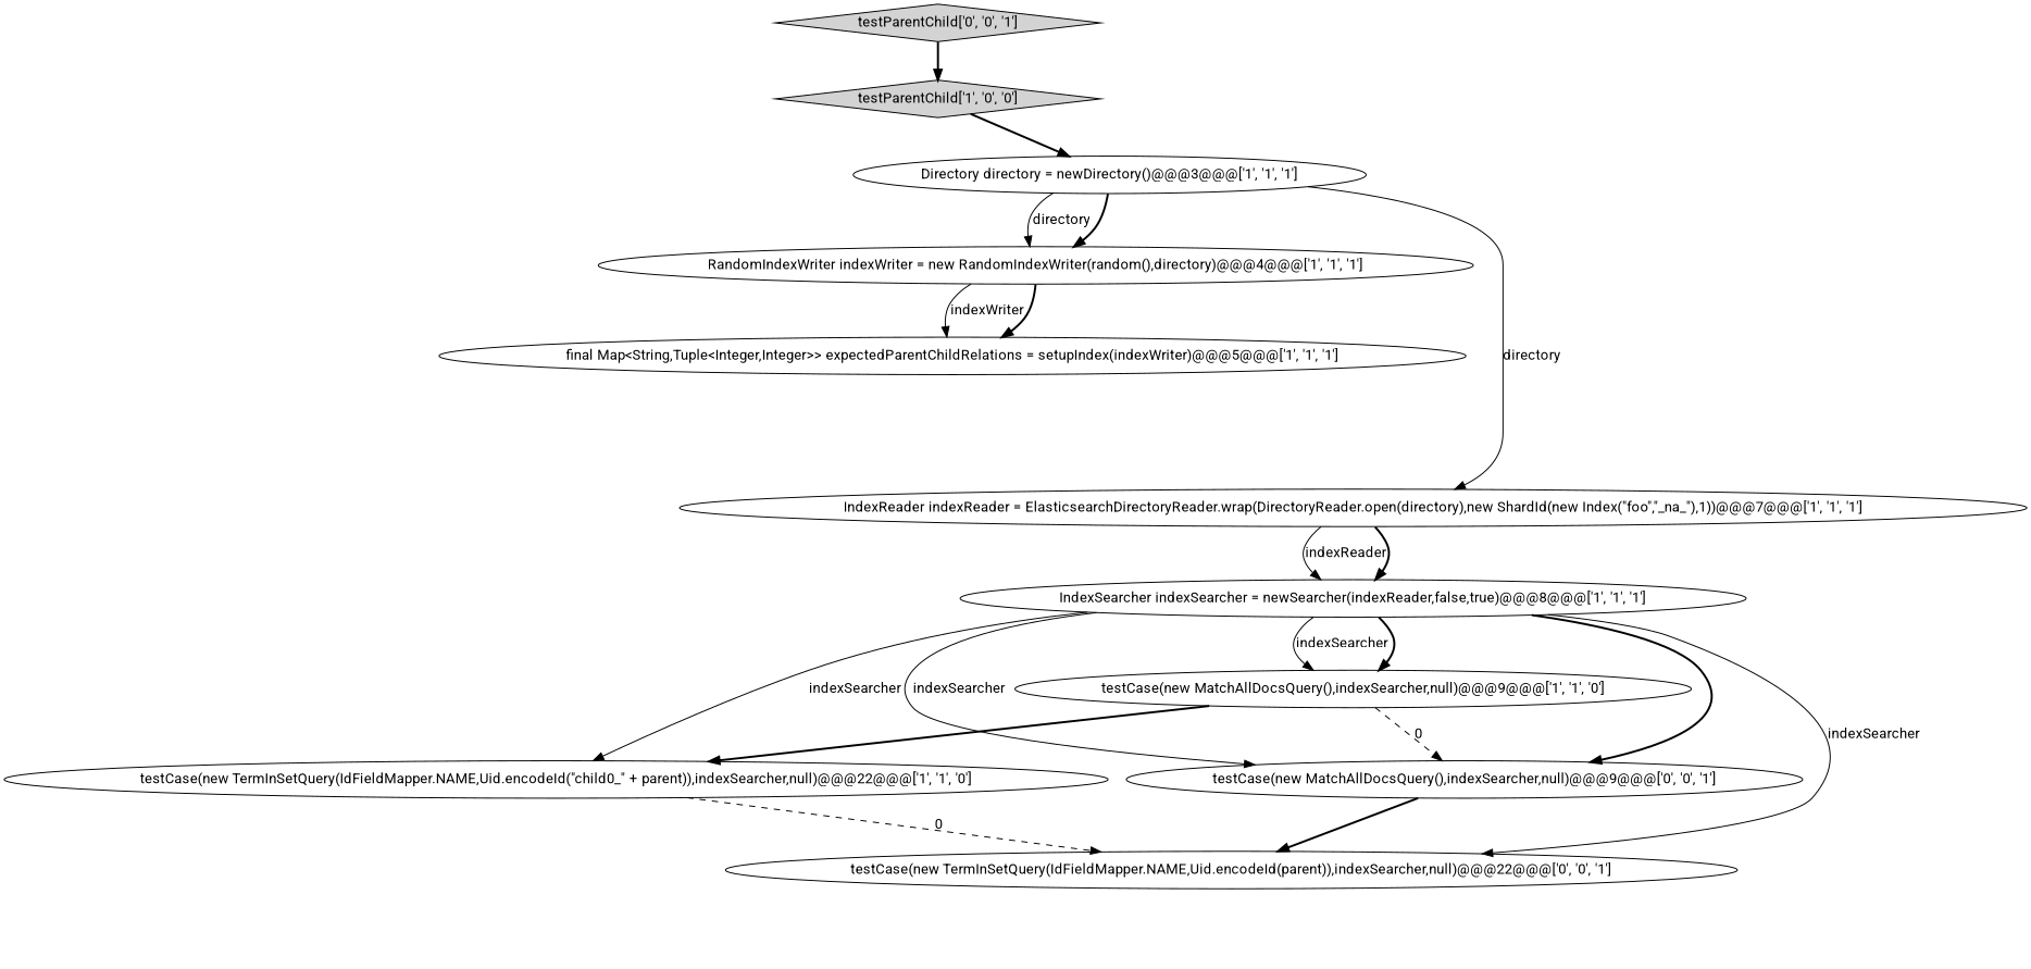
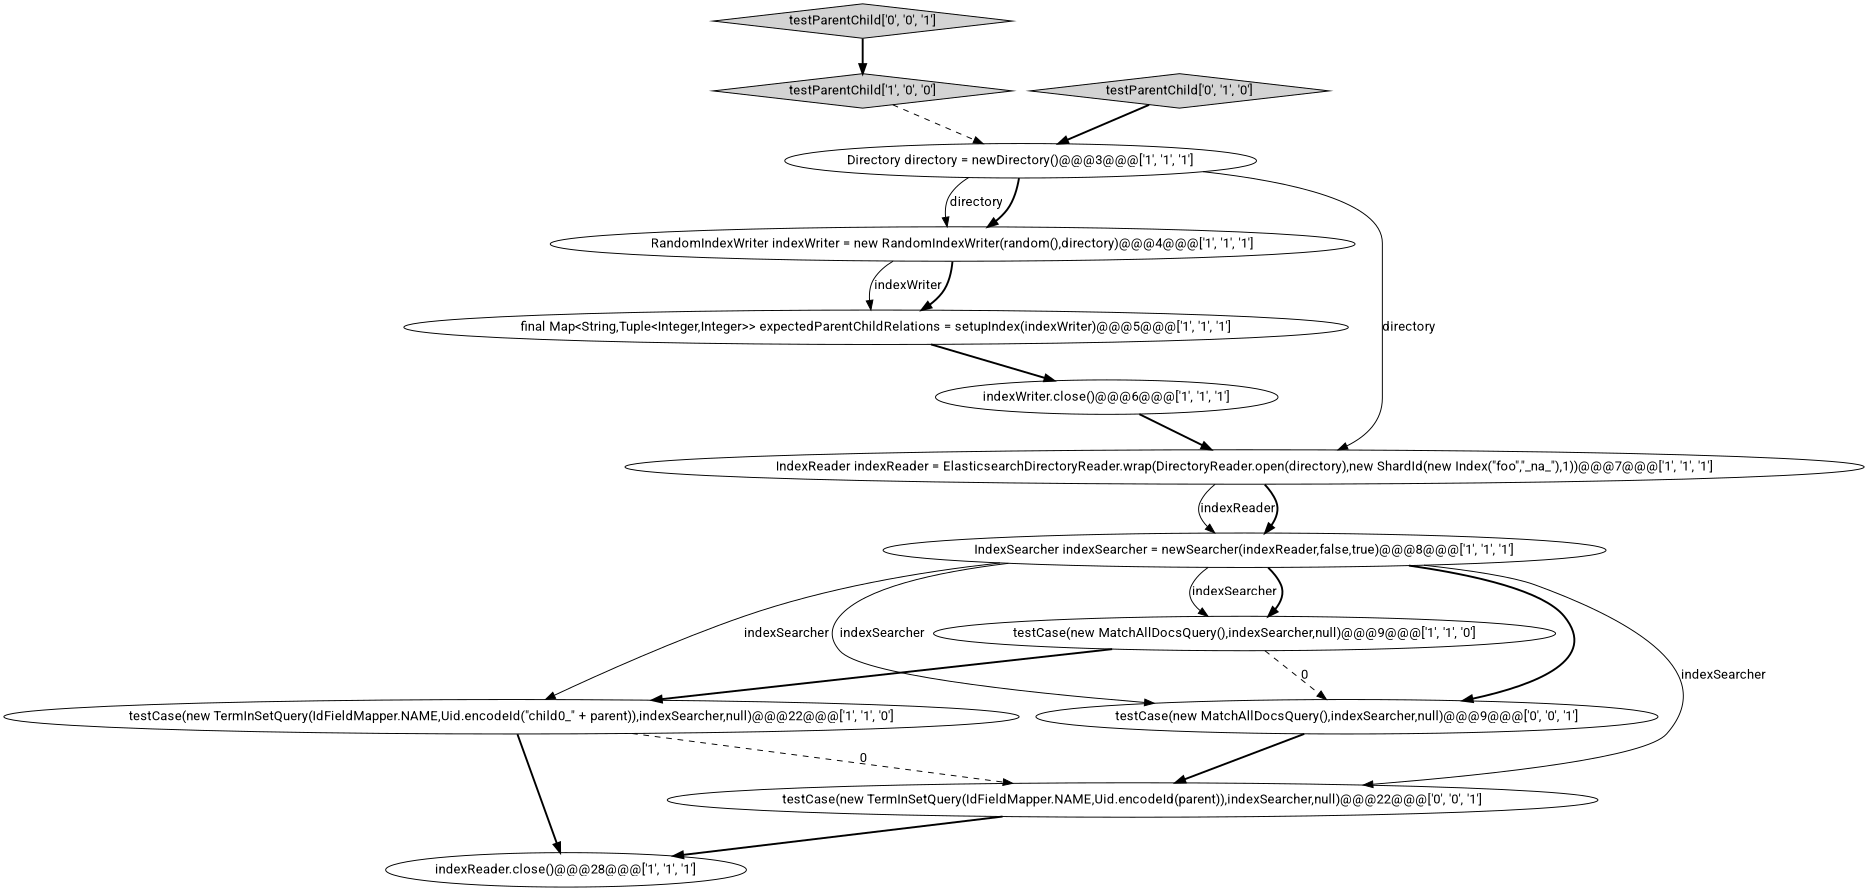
  digraph {
    fontname=Roboto
    node [fillcolor=white fontname=Roboto shape=ellipse style=filled]
    edge [fontname=Roboto style=bold]
    n1 [label="RandomIndexWriter indexWriter = new RandomIndexWriter(random(),directory)@@@4@@@['1', '1', '1']"]
    n2 [label="final Map<String,Tuple<Integer,Integer>> expectedParentChildRelations = setupIndex(indexWriter)@@@5@@@['1', '1', '1']"]
+   n3 [label="indexWriter.close()@@@6@@@['1', '1', '1']"]
    n4 [label="testCase(new MatchAllDocsQuery(),indexSearcher,null)@@@9@@@['1', '1', '0']"]
    n5 [label="testCase(new MatchAllDocsQuery(),indexSearcher,null)@@@9@@@['0', '0', '1']"]
    n6 [label="testCase(new TermInSetQuery(IdFieldMapper.NAME,Uid.encodeId(\"child0_\" + parent)),indexSearcher,null)@@@22@@@['1', '1', '0']"]
    n7 [label="testCase(new TermInSetQuery(IdFieldMapper.NAME,Uid.encodeId(parent)),indexSearcher,null)@@@22@@@['0', '0', '1']"]
+   n8 [label="indexReader.close()@@@28@@@['1', '1', '1']"]
    n9 [fillcolor=lightgray label="testParentChild['1', '0', '0']" shape=diamond]
    n10 [label="Directory directory = newDirectory()@@@3@@@['1', '1', '1']"]
    n11 [label="IndexReader indexReader = ElasticsearchDirectoryReader.wrap(DirectoryReader.open(directory),new ShardId(new Index(\"foo\",\"_na_\"),1))@@@7@@@['1', '1', '1']"]
+   n12 [fillcolor=lightgray label="testParentChild['0', '1', '0']" shape=diamond]
    n13 [label="IndexSearcher indexSearcher = newSearcher(indexReader,false,true)@@@8@@@['1', '1', '1']"]
    n14 [fillcolor=lightgray label="testParentChild['0', '0', '1']" shape=diamond]
    n1 -> n2 [label=indexWriter style=solid]
    n1 -> n2
+   n2 -> n3
+   n3 -> n11
    n4 -> n5 [label=0 style=dashed]
    n4 -> n6
    n5 -> n7
    n6 -> n7 [label=0 style=dashed]
-   n9 -> n10
+   n6 -> n8
+   n7 -> n8
+   n9 -> n10 [style=dashed]
    n10 -> n1
    n10 -> n1 [label=directory style=solid]
    n10 -> n11 [label=directory style=solid]
    n11 -> n13 [label=indexReader style=solid]
    n11 -> n13
+   n12 -> n10
    n13 -> n4
    n13 -> n4 [label=indexSearcher style=solid]
    n13 -> n5
    n13 -> n5 [label=indexSearcher style=solid]
    n13 -> n6 [label=indexSearcher style=solid]
    n13 -> n7 [label=indexSearcher style=solid]
    n14 -> n9
  }
